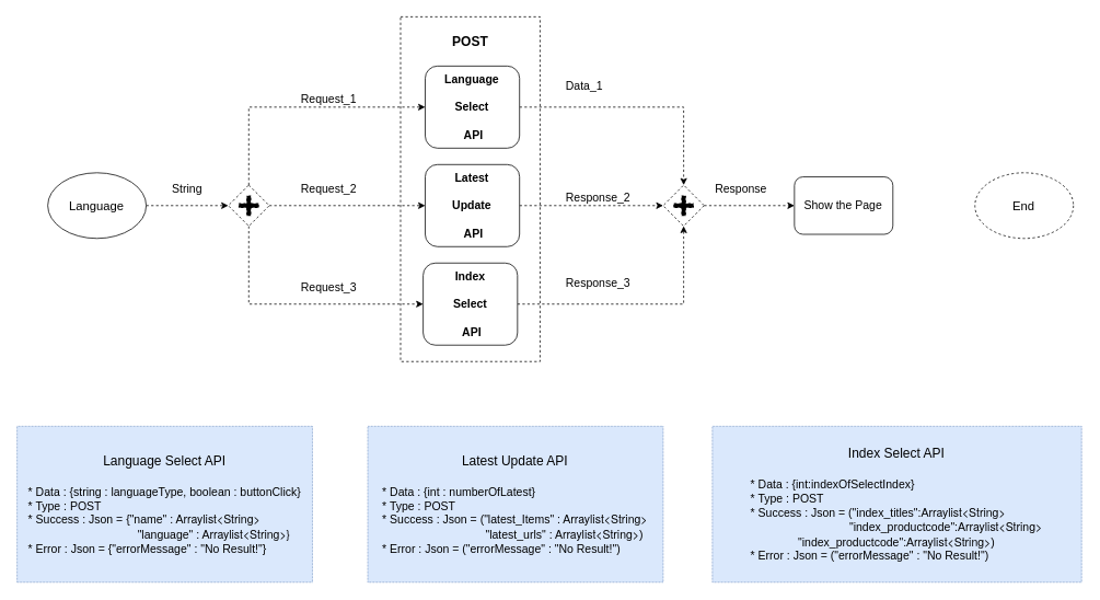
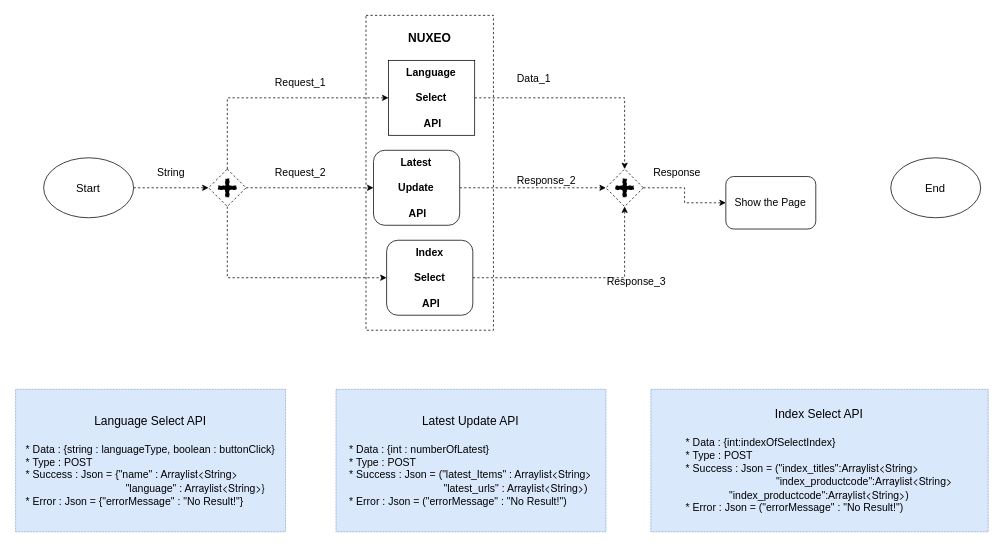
  <mxCell id="0" />
  <mxCell id="1" parent="0" />
  <mxCell id="2" style="edgeStyle=orthogonalEdgeStyle;rounded=0;orthogonalLoop=1;jettySize=auto;html=1;exitX=1;exitY=0.5;exitDx=0;exitDy=0;entryX=0;entryY=0.5;entryDx=0;entryDy=0;dashed=1;fontSize=14;" edge="1" parent="1" source="3" target="18"><mxGeometry relative="1" as="geometry" /></mxCell>
- <mxCell id="3" value="Language" style="ellipse;whiteSpace=wrap;html=1;fontSize=15;" vertex="1" parent="1"><mxGeometry x="57.41" y="210" width="120" height="80" as="geometry" /></mxCell>
+ <mxCell id="3" value="Start" style="ellipse;whiteSpace=wrap;html=1;fontSize=15;" vertex="1" parent="1"><mxGeometry x="57.41" y="210" width="120" height="80" as="geometry" /></mxCell>
  <mxCell id="4" value="" style="rounded=0;whiteSpace=wrap;html=1;align=center;dashed=1;" vertex="1" parent="1"><mxGeometry x="487.41" y="20" width="170" height="420" as="geometry" /></mxCell>
  <mxCell id="5" style="edgeStyle=orthogonalEdgeStyle;rounded=0;orthogonalLoop=1;jettySize=auto;html=1;entryX=0;entryY=0.5;entryDx=0;entryDy=0;dashed=1;" edge="1" parent="1" source="6" target="24"><mxGeometry relative="1" as="geometry" /></mxCell>
- <mxCell id="6" value="&lt;span style=&quot;font-size: 14px&quot;&gt;&lt;b&gt;Language&lt;br&gt;&lt;br&gt;Select&lt;br&gt;&lt;br&gt;&amp;nbsp;API&lt;/b&gt;&lt;/span&gt;" style="rounded=1;whiteSpace=wrap;html=1;fontSize=12;glass=0;strokeWidth=1;shadow=0;" vertex="1" parent="1"><mxGeometry x="517.41" y="80" width="115" height="100" as="geometry" /></mxCell>
- <mxCell id="7" value="&lt;b&gt;&lt;font style=&quot;font-size: 16px&quot;&gt;POST&lt;/font&gt;&lt;/b&gt;" style="text;html=1;align=center;verticalAlign=middle;resizable=0;points=[];autosize=1;" vertex="1" parent="1"><mxGeometry x="537.41" y="40" width="70" height="20" as="geometry" /></mxCell>
+ <mxCell id="6" value="&lt;span style=&quot;font-size: 14px&quot;&gt;&lt;b&gt;Language&lt;br&gt;&lt;br&gt;Select&lt;br&gt;&lt;br&gt;&amp;nbsp;API&lt;/b&gt;&lt;/span&gt;" style="whiteSpace=wrap;html=1;fontSize=12;glass=0;strokeWidth=1;shadow=0;rounded=0;" vertex="1" parent="1"><mxGeometry x="517.41" y="80" width="115" height="100" as="geometry" /></mxCell>
+ <mxCell id="7" value="&lt;b&gt;&lt;font style=&quot;font-size: 16px&quot;&gt;NUXEO&lt;/font&gt;&lt;/b&gt;" style="text;html=1;align=center;verticalAlign=middle;resizable=0;points=[];autosize=1;" vertex="1" parent="1"><mxGeometry x="537.41" y="40" width="70" height="20" as="geometry" /></mxCell>
  <mxCell id="8" style="edgeStyle=orthogonalEdgeStyle;rounded=0;orthogonalLoop=1;jettySize=auto;html=1;dashed=1;" edge="1" parent="1" source="9" target="24"><mxGeometry relative="1" as="geometry" /></mxCell>
- <mxCell id="9" value="&lt;span style=&quot;font-size: 14px&quot;&gt;&lt;b&gt;Latest&lt;br&gt;&lt;br&gt;Update&lt;br&gt;&lt;br&gt;&amp;nbsp;API&lt;/b&gt;&lt;/span&gt;" style="rounded=1;whiteSpace=wrap;html=1;fontSize=12;glass=0;strokeWidth=1;shadow=0;" vertex="1" parent="1"><mxGeometry x="517.41" y="200" width="115" height="100" as="geometry" /></mxCell>
+ <mxCell id="9" value="&lt;span style=&quot;font-size: 14px&quot;&gt;&lt;b&gt;Latest&lt;br&gt;&lt;br&gt;Update&lt;br&gt;&lt;br&gt;&amp;nbsp;API&lt;/b&gt;&lt;/span&gt;" style="rounded=1;whiteSpace=wrap;html=1;fontSize=12;glass=0;strokeWidth=1;shadow=0;" vertex="1" parent="1"><mxGeometry x="497.41" y="200" width="115" height="100" as="geometry" /></mxCell>
  <mxCell id="10" style="edgeStyle=orthogonalEdgeStyle;rounded=0;orthogonalLoop=1;jettySize=auto;html=1;entryX=1;entryY=0.5;entryDx=0;entryDy=0;dashed=1;" edge="1" parent="1" source="11" target="24"><mxGeometry relative="1" as="geometry" /></mxCell>
  <mxCell id="11" value="&lt;span style=&quot;font-size: 14px&quot;&gt;&lt;b&gt;Index&lt;br&gt;&lt;br&gt;Select&lt;br&gt;&lt;br&gt;&amp;nbsp;API&lt;/b&gt;&lt;/span&gt;" style="rounded=1;whiteSpace=wrap;html=1;fontSize=12;glass=0;strokeWidth=1;shadow=0;" vertex="1" parent="1"><mxGeometry x="514.91" y="320" width="115" height="100" as="geometry" /></mxCell>
- <mxCell id="12" value="Show the Page" style="rounded=1;whiteSpace=wrap;html=1;fontSize=14;" vertex="1" parent="1"><mxGeometry x="967.41" y="215" width="120" height="70" as="geometry" /></mxCell>
+ <mxCell id="12" value="Show the Page" style="rounded=1;whiteSpace=wrap;html=1;fontSize=14;" vertex="1" parent="1"><mxGeometry x="967.41" y="235" width="120" height="70" as="geometry" /></mxCell>
  <mxCell id="13" value="String" style="text;html=1;align=center;verticalAlign=middle;resizable=0;points=[];autosize=1;fontSize=14;" vertex="1" parent="1"><mxGeometry x="192.41" y="220" width="70" height="20" as="geometry" /></mxCell>
  <mxCell id="14" value="Response" style="text;html=1;align=center;verticalAlign=middle;resizable=0;points=[];autosize=1;fontSize=14;" vertex="1" parent="1"><mxGeometry x="862.41" y="220" width="80" height="20" as="geometry" /></mxCell>
  <mxCell id="15" style="edgeStyle=orthogonalEdgeStyle;rounded=0;orthogonalLoop=1;jettySize=auto;html=1;entryX=0;entryY=0.5;entryDx=0;entryDy=0;dashed=1;" edge="1" parent="1" source="18" target="6"><mxGeometry relative="1" as="geometry"><Array as="points"><mxPoint x="302.41" y="130" /></Array></mxGeometry></mxCell>
  <mxCell id="16" style="edgeStyle=orthogonalEdgeStyle;rounded=0;orthogonalLoop=1;jettySize=auto;html=1;entryX=0;entryY=0.5;entryDx=0;entryDy=0;dashed=1;" edge="1" parent="1" source="18" target="9"><mxGeometry relative="1" as="geometry" /></mxCell>
  <mxCell id="17" style="edgeStyle=orthogonalEdgeStyle;rounded=0;orthogonalLoop=1;jettySize=auto;html=1;entryX=0;entryY=0.5;entryDx=0;entryDy=0;dashed=1;" edge="1" parent="1" source="18" target="11"><mxGeometry relative="1" as="geometry"><Array as="points"><mxPoint x="302.41" y="370" /></Array></mxGeometry></mxCell>
  <mxCell id="18" value="" style="shape=mxgraph.bpmn.shape;html=1;verticalLabelPosition=bottom;labelBackgroundColor=#ffffff;verticalAlign=top;align=center;perimeter=rhombusPerimeter;background=gateway;outlineConnect=0;outline=none;symbol=parallelGw;dashed=1;fontSize=14;" vertex="1" parent="1"><mxGeometry x="277.41" y="225" width="50" height="50" as="geometry" /></mxCell>
- <mxCell id="19" value="End" style="ellipse;whiteSpace=wrap;html=1;fontSize=15;dashed=1;" vertex="1" parent="1"><mxGeometry x="1187.41" y="210" width="120" height="80" as="geometry" /></mxCell>
- <mxCell id="20" value="Request_1" style="text;html=1;strokeColor=none;fillColor=none;align=center;verticalAlign=middle;whiteSpace=wrap;rounded=0;fontSize=14;" vertex="1" parent="1"><mxGeometry x="380" y="110" width="40" height="20" as="geometry" /></mxCell>
+ <mxCell id="19" value="End" style="ellipse;whiteSpace=wrap;html=1;fontSize=15;" vertex="1" parent="1"><mxGeometry x="1187.41" y="210" width="120" height="80" as="geometry" /></mxCell>
+ <mxCell id="20" value="Request_1" style="text;html=1;strokeColor=none;fillColor=none;align=center;verticalAlign=middle;whiteSpace=wrap;rounded=0;fontSize=14;" vertex="1" parent="1"><mxGeometry x="380" y="100" width="40" height="20" as="geometry" /></mxCell>
  <mxCell id="21" value="Request_2" style="text;html=1;strokeColor=none;fillColor=none;align=center;verticalAlign=middle;whiteSpace=wrap;rounded=0;fontSize=14;" vertex="1" parent="1"><mxGeometry x="380" y="220" width="40" height="20" as="geometry" /></mxCell>
- <mxCell id="22" value="Request_3" style="text;html=1;strokeColor=none;fillColor=none;align=center;verticalAlign=middle;whiteSpace=wrap;rounded=0;fontSize=14;" vertex="1" parent="1"><mxGeometry x="380" y="340" width="40" height="20" as="geometry" /></mxCell>
  <mxCell id="23" style="edgeStyle=orthogonalEdgeStyle;rounded=0;orthogonalLoop=1;jettySize=auto;html=1;dashed=1;" edge="1" parent="1" source="24" target="12"><mxGeometry relative="1" as="geometry" /></mxCell>
  <mxCell id="24" value="" style="shape=mxgraph.bpmn.shape;html=1;verticalLabelPosition=bottom;labelBackgroundColor=#ffffff;verticalAlign=top;align=center;perimeter=rhombusPerimeter;background=gateway;outlineConnect=0;outline=none;symbol=parallelGw;dashed=1;direction=south;" vertex="1" parent="1"><mxGeometry x="807.41" y="225" width="50" height="50" as="geometry" /></mxCell>
  <mxCell id="25" value="Data_1" style="text;html=1;fontSize=14;" vertex="1" parent="1"><mxGeometry x="687.41" y="90" width="100" height="30" as="geometry" /></mxCell>
  <mxCell id="26" value="Response_2" style="text;html=1;fontSize=14;" vertex="1" parent="1"><mxGeometry x="687.41" y="225" width="100" height="30" as="geometry" /></mxCell>
- <mxCell id="27" value="Response_3" style="text;html=1;fontSize=14;" vertex="1" parent="1"><mxGeometry x="687.41" y="330" width="100" height="30" as="geometry" /></mxCell>
+ <mxCell id="27" value="Response_3" style="text;html=1;fontSize=14;" vertex="1" parent="1"><mxGeometry x="807.41" y="360" width="100" height="30" as="geometry" /></mxCell>
  <mxCell id="28" value="&lt;div style=&quot;white-space: nowrap ; font-size: 16px&quot;&gt;&lt;font style=&quot;font-size: 16px&quot;&gt;Language Select API&lt;/font&gt;&lt;/div&gt;&lt;div style=&quot;white-space: nowrap ; font-size: 16px&quot;&gt;&lt;br&gt;&lt;/div&gt;&lt;div style=&quot;white-space: nowrap ; text-align: left&quot;&gt;* Data : {string : languageType, boolean : buttonClick}&lt;/div&gt;&lt;div style=&quot;white-space: nowrap ; text-align: left&quot;&gt;* Type : POST&lt;/div&gt;&lt;div style=&quot;white-space: nowrap ; text-align: left&quot;&gt;* Success : Json = {&quot;name&quot; : A&lt;span style=&quot;font-family: &amp;#34;helvetica neue&amp;#34; ; text-align: center&quot;&gt;rraylist&amp;lt;String&amp;gt;&lt;/span&gt;&lt;/div&gt;&lt;font style=&quot;white-space: nowrap&quot;&gt;&lt;span style=&quot;text-align: left&quot;&gt;&amp;nbsp; &amp;nbsp; &amp;nbsp; &amp;nbsp; &amp;nbsp; &amp;nbsp; &amp;nbsp; &amp;nbsp; &amp;nbsp; &amp;nbsp; &amp;nbsp; &amp;nbsp; &amp;nbsp; &amp;nbsp; &amp;nbsp; &amp;nbsp;&quot;language&quot; : A&lt;/span&gt;&lt;span style=&quot;font-family: &amp;#34;helvetica neue&amp;#34;&quot;&gt;rraylist&amp;lt;String&amp;gt;}&lt;/span&gt;&lt;br&gt;&lt;/font&gt;&lt;div style=&quot;white-space: nowrap ; text-align: left&quot;&gt;* Error : Json = {&quot;errorMessage&quot; : &quot;No Result!&quot;}&lt;/div&gt;" style="text;html=1;strokeColor=#6c8ebf;fillColor=#dae8fc;align=center;verticalAlign=middle;whiteSpace=wrap;rounded=0;fontSize=14;dashed=1;dashPattern=1 1;" vertex="1" parent="1"><mxGeometry x="20" y="518.88" width="360" height="190" as="geometry" /></mxCell>
  <mxCell id="29" value="&lt;div style=&quot;white-space: nowrap ; font-size: 16px&quot;&gt;&lt;font style=&quot;font-size: 16px&quot;&gt;Latest Update API&lt;/font&gt;&lt;/div&gt;&lt;div style=&quot;white-space: nowrap ; font-size: 16px&quot;&gt;&lt;br&gt;&lt;/div&gt;&lt;div style=&quot;white-space: nowrap ; text-align: left&quot;&gt;* Data : {int : numberOfLatest}&lt;/div&gt;&lt;div style=&quot;white-space: nowrap ; text-align: left&quot;&gt;* Type : POST&lt;/div&gt;&lt;div style=&quot;white-space: nowrap ; text-align: left&quot;&gt;* Success : Json = (&quot;latest_Items&quot; : A&lt;span style=&quot;font-family: &amp;#34;helvetica neue&amp;#34; ; text-align: center&quot;&gt;rraylist&amp;lt;String&amp;gt;&lt;/span&gt;&lt;/div&gt;&lt;font style=&quot;white-space: nowrap&quot;&gt;&lt;span style=&quot;text-align: left&quot;&gt;&amp;nbsp; &amp;nbsp; &amp;nbsp; &amp;nbsp; &amp;nbsp; &amp;nbsp; &amp;nbsp; &amp;nbsp; &amp;nbsp; &amp;nbsp; &amp;nbsp; &amp;nbsp; &amp;nbsp; &amp;nbsp; &amp;nbsp; &amp;nbsp;&quot;latest_urls&quot; : A&lt;/span&gt;&lt;span style=&quot;font-family: &amp;#34;helvetica neue&amp;#34;&quot;&gt;rraylist&amp;lt;String&amp;gt;&lt;/span&gt;&lt;span style=&quot;text-align: left&quot;&gt;)&lt;/span&gt;&lt;br&gt;&lt;/font&gt;&lt;div style=&quot;white-space: nowrap ; text-align: left&quot;&gt;* Error : Json = (&quot;errorMessage&quot; : &quot;No Result!&quot;)&lt;/div&gt;" style="text;html=1;strokeColor=#6c8ebf;fillColor=#dae8fc;align=center;verticalAlign=middle;whiteSpace=wrap;rounded=0;fontSize=14;dashed=1;dashPattern=1 1;" vertex="1" parent="1"><mxGeometry x="447.41" y="518.88" width="360" height="190" as="geometry" /></mxCell>
  <mxCell id="30" value="&lt;div style=&quot;white-space: nowrap ; font-size: 16px&quot;&gt;&lt;font style=&quot;font-size: 16px&quot;&gt;Index Select API&lt;/font&gt;&lt;/div&gt;&lt;div style=&quot;white-space: nowrap ; font-size: 16px&quot;&gt;&lt;br&gt;&lt;/div&gt;&lt;div style=&quot;white-space: nowrap ; text-align: left&quot;&gt;* Data : {int:indexOfSelectIndex}&lt;/div&gt;&lt;div style=&quot;white-space: nowrap ; text-align: left&quot;&gt;* Type : POST&lt;/div&gt;&lt;div style=&quot;white-space: nowrap ; text-align: left&quot;&gt;* Success : Json = (&quot;index_titles&quot;:A&lt;span style=&quot;font-family: &amp;#34;helvetica neue&amp;#34; ; text-align: center&quot;&gt;rraylist&amp;lt;String&amp;gt;&lt;/span&gt;&lt;/div&gt;&lt;font style=&quot;white-space: nowrap&quot;&gt;&lt;span style=&quot;text-align: left&quot;&gt;&amp;nbsp; &amp;nbsp; &amp;nbsp; &amp;nbsp; &amp;nbsp; &amp;nbsp; &amp;nbsp; &amp;nbsp; &amp;nbsp; &amp;nbsp; &amp;nbsp; &amp;nbsp; &amp;nbsp; &amp;nbsp; &amp;nbsp; &amp;nbsp;&quot;index_productcode&quot;:A&lt;/span&gt;&lt;span style=&quot;font-family: &amp;#34;helvetica neue&amp;#34;&quot;&gt;rraylist&amp;lt;String&amp;gt;&lt;br&gt;&lt;/span&gt;&lt;span style=&quot;text-align: left&quot;&gt;&quot;index_productcode&quot;:A&lt;/span&gt;&lt;span style=&quot;font-family: &amp;#34;helvetica neue&amp;#34;&quot;&gt;rraylist&amp;lt;String&amp;gt;&lt;/span&gt;&lt;span style=&quot;text-align: left&quot;&gt;)&lt;/span&gt;&lt;br&gt;&lt;/font&gt;&lt;div style=&quot;white-space: nowrap ; text-align: left&quot;&gt;* Error : Json = (&quot;errorMessage&quot; : &quot;No Result!&quot;)&lt;/div&gt;" style="text;html=1;strokeColor=#6c8ebf;fillColor=#dae8fc;align=center;verticalAlign=middle;whiteSpace=wrap;rounded=0;fontSize=14;dashed=1;dashPattern=1 1;" vertex="1" parent="1"><mxGeometry x="867.41" y="518.88" width="450" height="190" as="geometry" /></mxCell>
